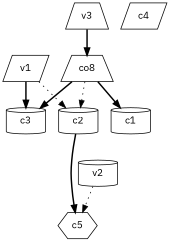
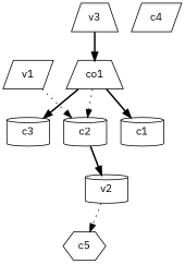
  strict digraph {
    fontname="IBM Plex Sans"
    node [fontname="IBM Plex Sans" shape=cylinder]
    edge [fontname="IBM Plex Sans" style=bold weight=1]
    c2
    v2
    c5 [shape=hexagon]
    c4 [shape=parallelogram]
    v1 [shape=parallelogram]
    c3
    v3 [shape=trapezium]
-   co1 [shape=trapezium label=co8]
+   co1 [shape=trapezium]
    c1
-   c2 -> c5
+   c2 -> v2
    v2 -> c5 [style=dotted]
    v1 -> c2 [style=dotted]
-   v1 -> c3
    v3 -> co1
    co1 -> c2 [style=dotted]
    co1 -> c3
    co1 -> c1
  }
